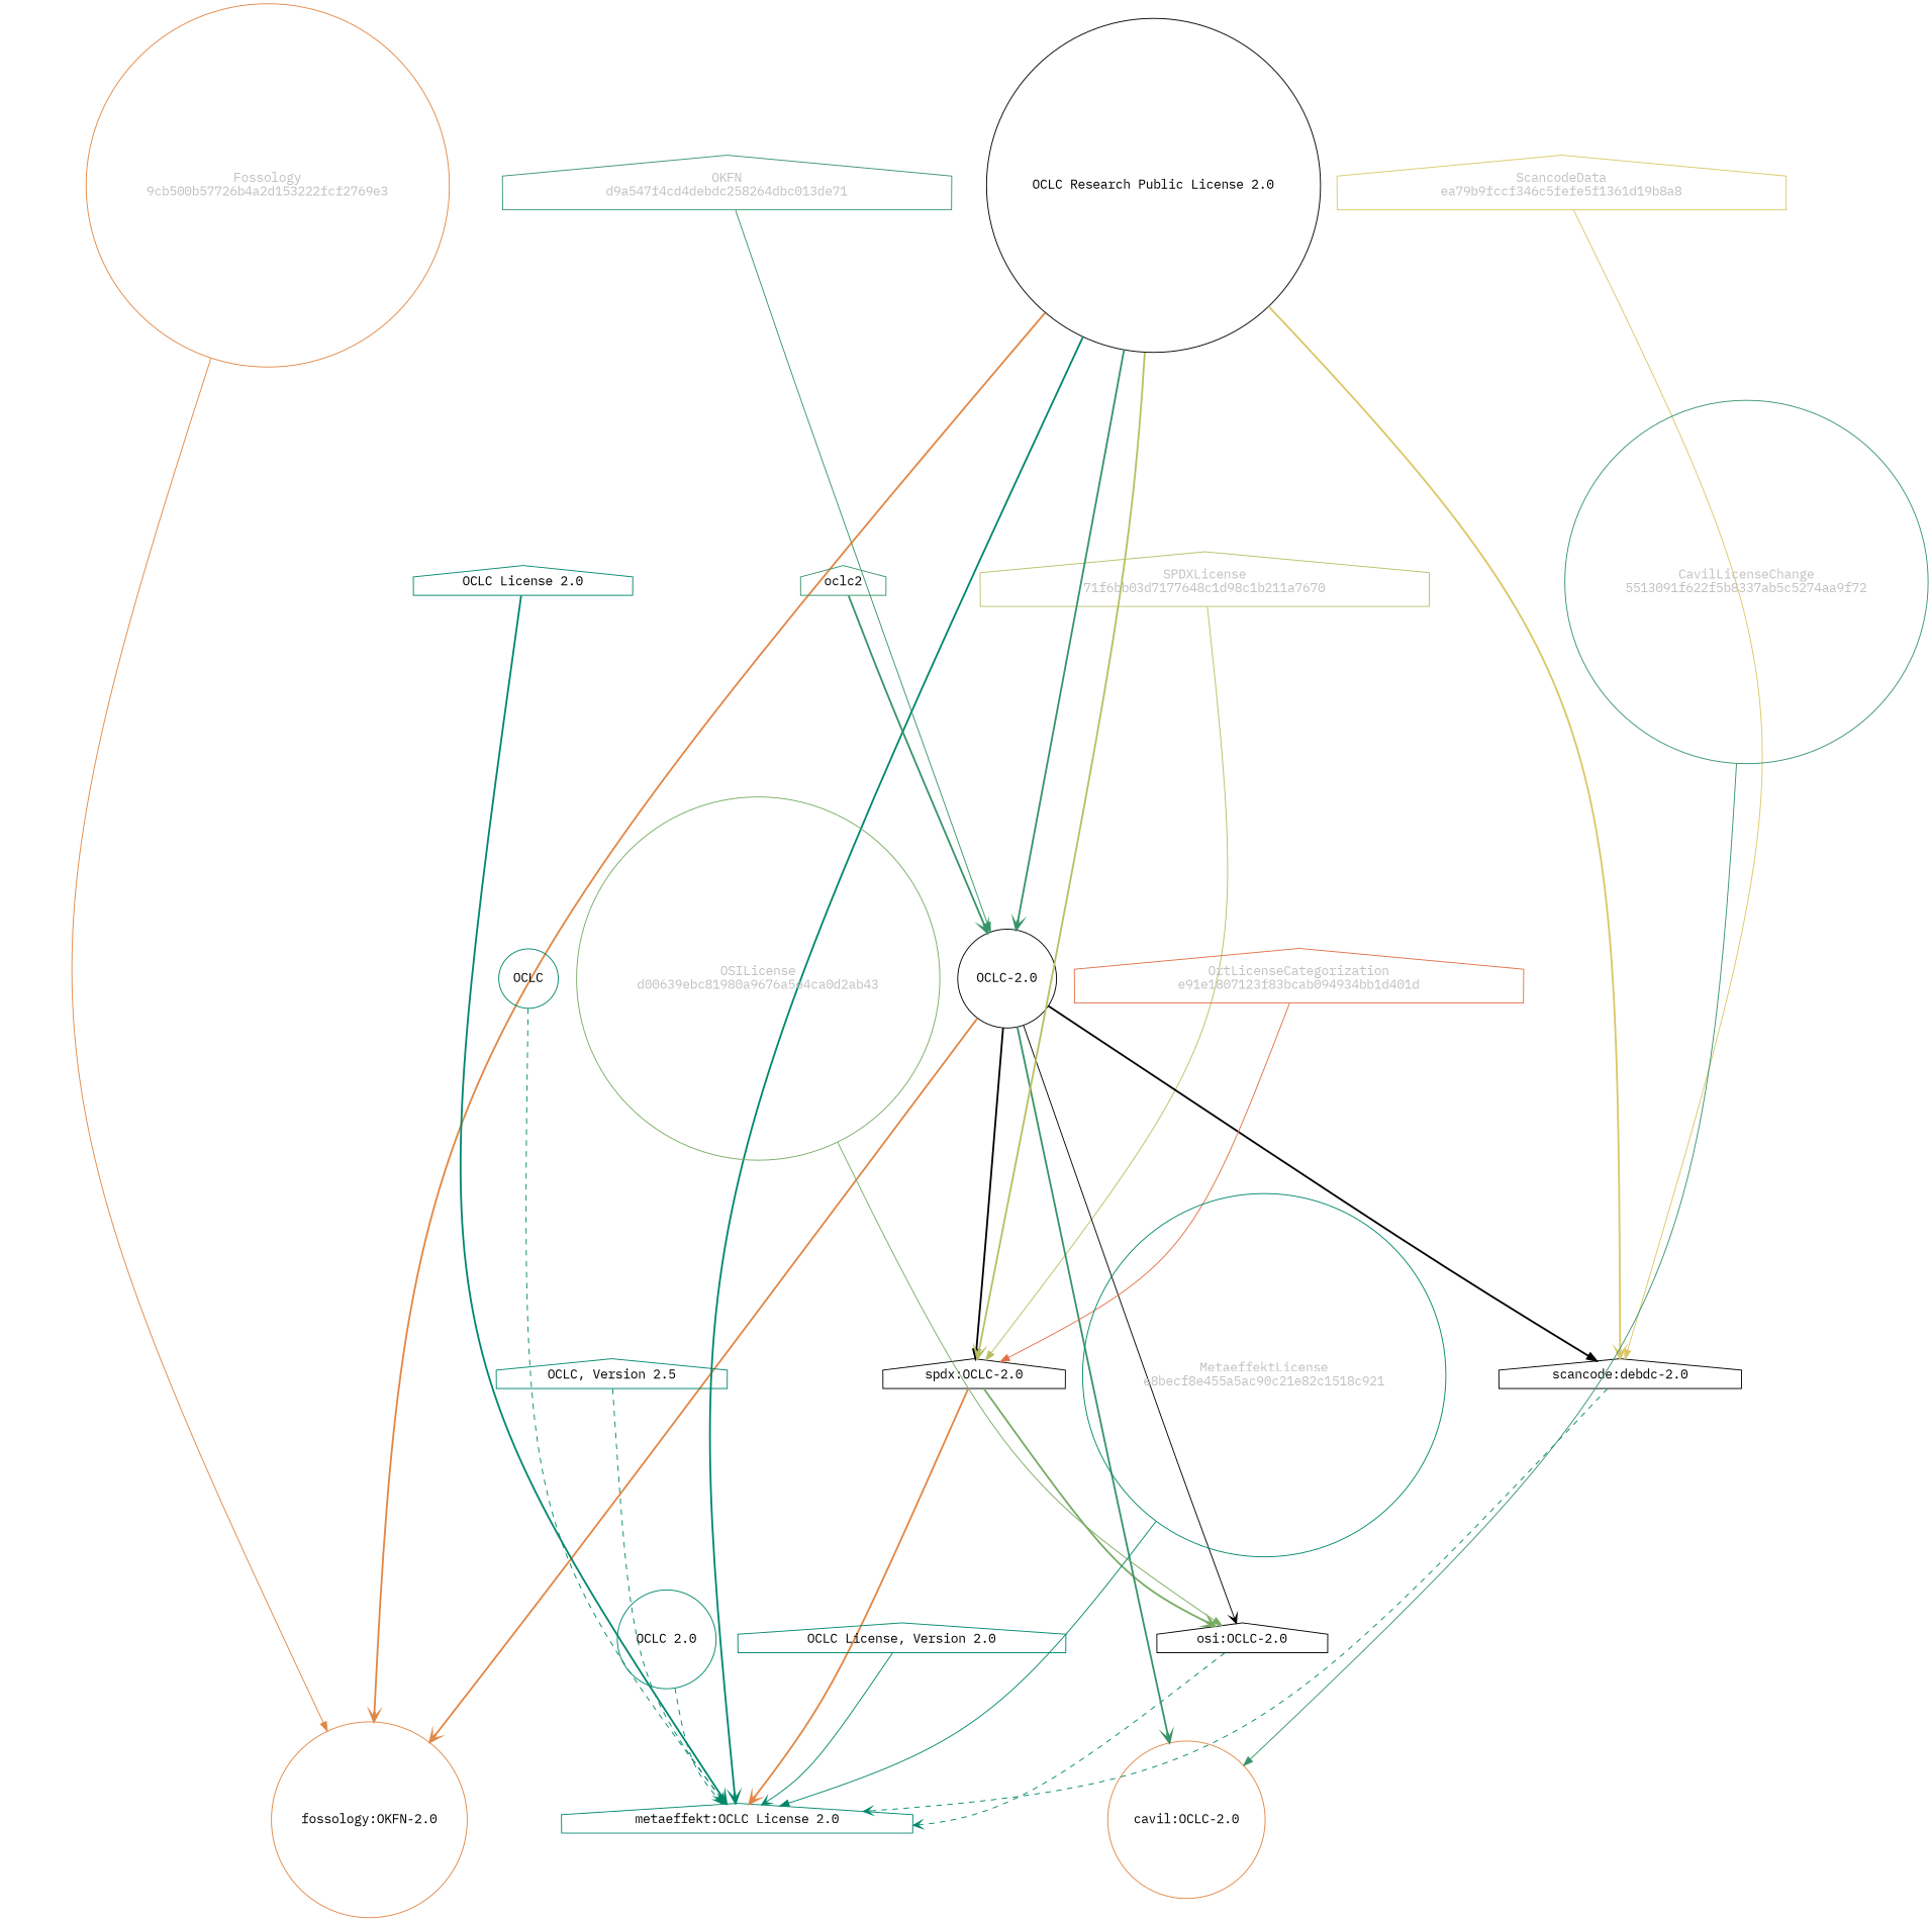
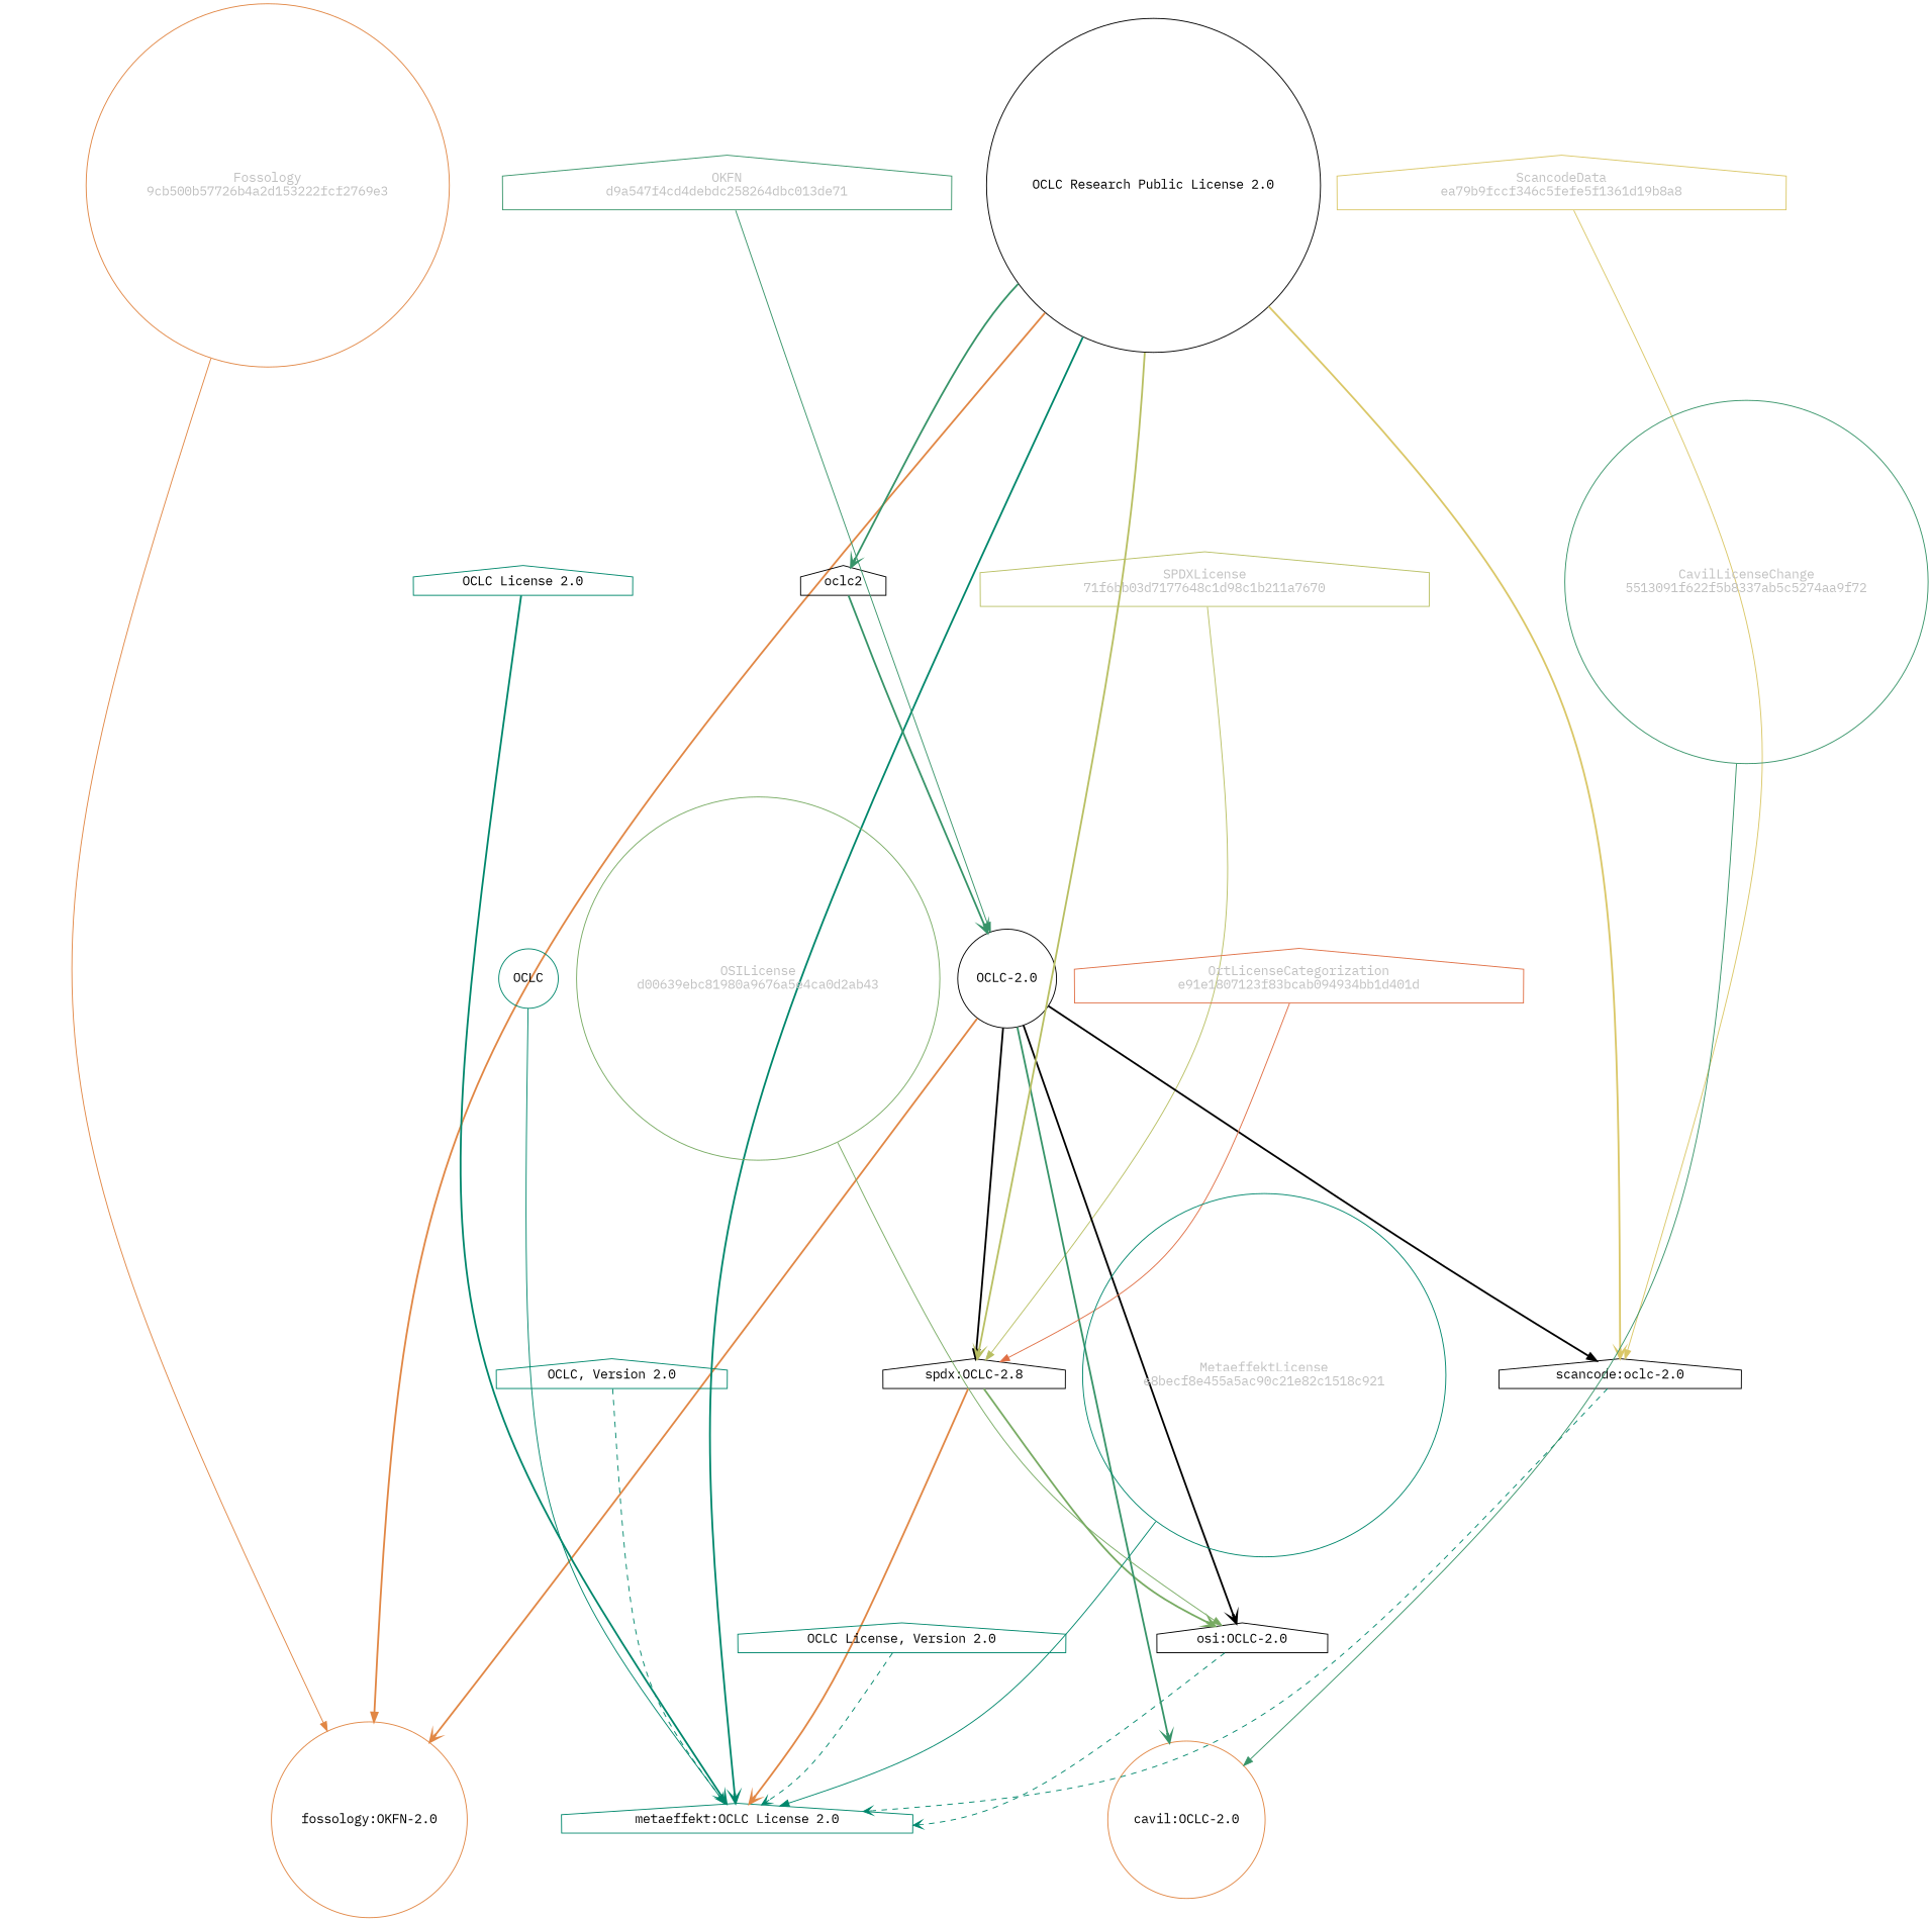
  strict digraph {
    fontname="IBM Plex Mono"
    splines=curved
    node [color="#00876c" fontname="IBM Plex Mono" shape=house]
    edge [color="#00876c" fontname="IBM Plex Mono" weight=0.5 arrowhead=vee style=bold]
    n1 [color="#b8bf62" fillcolor="beige;1" fontcolor=gray label="SPDXLicense\n71f6bb03d7177648c1d98c1b211a7670"]
-   n2 [label="spdx:OCLC-2.0" color=""]
+   n2 [label="spdx:OCLC-2.8" color=""]
    n3 [label="osi:OCLC-2.0" color=""]
    n4 [label="metaeffekt:OCLC License 2.0"]
    n5 [label="OCLC-2.0" shape=circle color=""]
-   n6 [label="scancode:debdc-2.0" color=""]
+   n6 [label="scancode:oclc-2.0" color=""]
    n7 [color="#e18745" label="fossology:OKFN-2.0" shape=circle]
    n8 [color="#e18745" label="cavil:OCLC-2.0" shape=circle]
    n9 [label="OCLC Research Public License 2.0" shape=circle color=""]
    n10 [color="#78ab63" fillcolor="beige;1" fontcolor=gray label="OSILicense\nd00639ebc81980a9676a5e4ca0d2ab43" shape=circle]
    n11 [color="#dac767" fillcolor="beige;1" fontcolor=gray label="ScancodeData\nea79b9fccf346c5fefe5f1361d19b8a8"]
    n12 [color="#e18745" fillcolor="beige;1" fontcolor=gray label="Fossology\n9cb500b57726b4a2d153222fcf2769e3" shape=circle]
    n13 [color="#379469" fillcolor="beige;1" fontcolor=gray label="OKFN\nd9a547f4cd4debdc258264dbc013de71"]
-   n14 [color="#379469" label=oclc2]
+   n14 [color=black label=oclc2]
    n15 [color="#e06f45" fillcolor="beige;1" fontcolor=gray label="OrtLicenseCategorization\ne91e1807123f83bcab094934bb1d401d"]
    n16 [color="#379469" fillcolor="beige;1" fontcolor=gray label="CavilLicenseChange\n5513091f622f5b8337ab5c5274aa9f72" shape=circle]
    n17 [fillcolor="beige;1" fontcolor=gray label="MetaeffektLicense\ne8becf8e455a5ac90c21e82c1518c921" shape=circle]
    n18 [label="OCLC License 2.0"]
    n19 [label=OCLC shape=circle]
-   n20 [label="OCLC, Version 2.5"]
-   n21 [label="OCLC 2.0" shape=circle]
+   n20 [label="OCLC, Version 2.0"]
    n22 [label="OCLC License, Version 2.0"]
    n1 -> n2 [color="#b8bf62" arrowhead="" style=""]
    n2 -> n3 [color="#78ab63" weight=0.7]
    n2 -> n4 [color="#e18745" weight=0.7]
    n3 -> n4 [style=dashed]
    n5 -> n2 [arrowhead=normal weight=0.7 color=""]
-   n5 -> n3 [style=solid weight=0.7 color=""]
+   n5 -> n3 [weight=0.7 color=""]
    n5 -> n6 [arrowhead=normal weight=0.7 color=""]
    n5 -> n7 [color="#e18745" weight=0.7]
    n5 -> n8 [color="#379469" weight=0.7]
    n6 -> n4 [style=dashed]
    n9 -> n2 [color="#b8bf62" weight=0.7]
    n9 -> n4
-   n9 -> n5 [color="#379469" weight=0.7]
+   n9 -> n14 [color="#379469" weight=0.7]
    n9 -> n6 [color="#dac767" weight=0.7]
-   n9 -> n7 [color="#e18745" weight=0.7]
+   n9 -> n7 [arrowhead=normal color="#e18745" weight=0.7]
    n10 -> n3 [color="#78ab63" arrowhead="" style=""]
    n11 -> n6 [color="#dac767" arrowhead="" style=""]
    n12 -> n7 [color="#e18745" arrowhead="" style=""]
    n13 -> n5 [color="#379469" arrowhead="" style=""]
    n14 -> n5 [color="#379469"]
    n15 -> n2 [color="#e06f45" arrowhead="" style=""]
    n16 -> n8 [color="#379469" arrowhead="" style=""]
    n17 -> n4 [arrowhead="" style=""]
    n18 -> n4 [weight=0.7]
-   n19 -> n4 [style=dashed]
+   n19 -> n4 [style=solid]
    n20 -> n4 [arrowhead=normal style=dashed]
-   n21 -> n4 [style=dashed]
-   n22 -> n4 [style=solid]
+   n22 -> n4 [style=dashed]
  }
